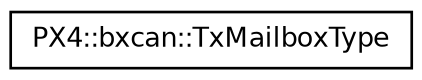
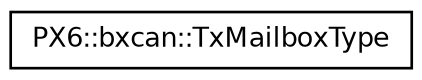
  digraph {
    rankdir=LR
-   n1 [color=black fillcolor=white fontname=Helvetica fontsize=10 height=0.2 label="PX4::bxcan::TxMailboxType" shape=record style=filled width=0.4]
+   n1 [color=black fillcolor=white fontname=Helvetica fontsize=10 height=0.2 label="PX6::bxcan::TxMailboxType" shape=record style=filled width=0.4]
  }
